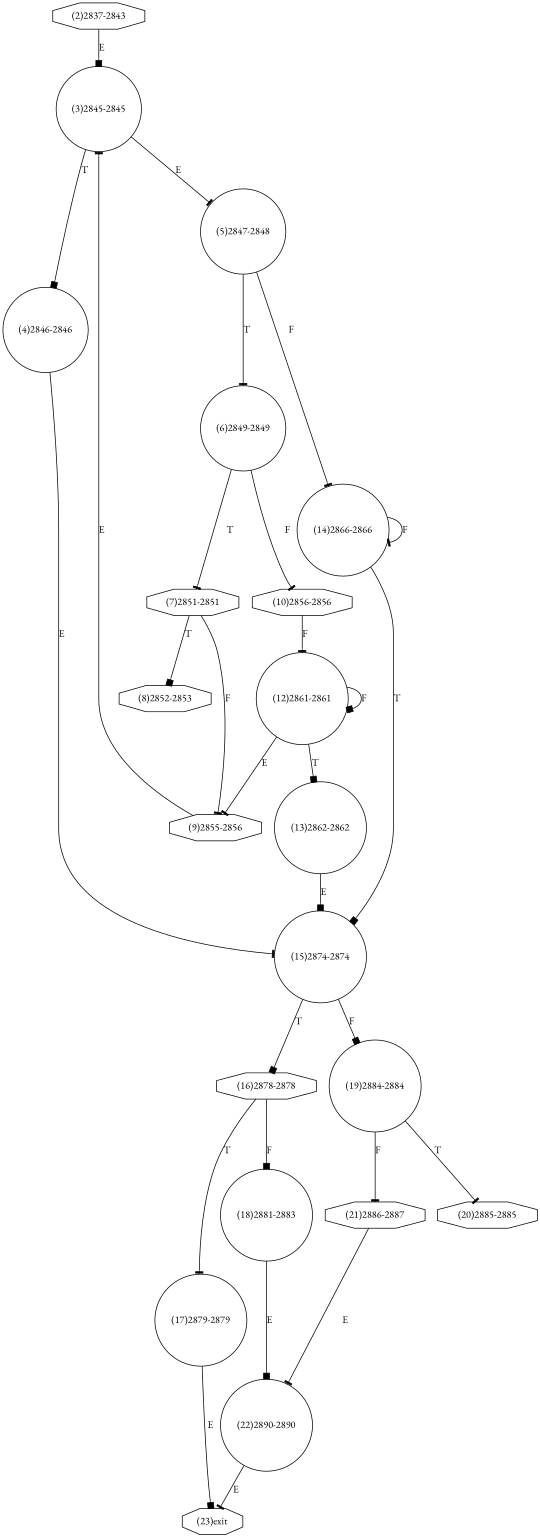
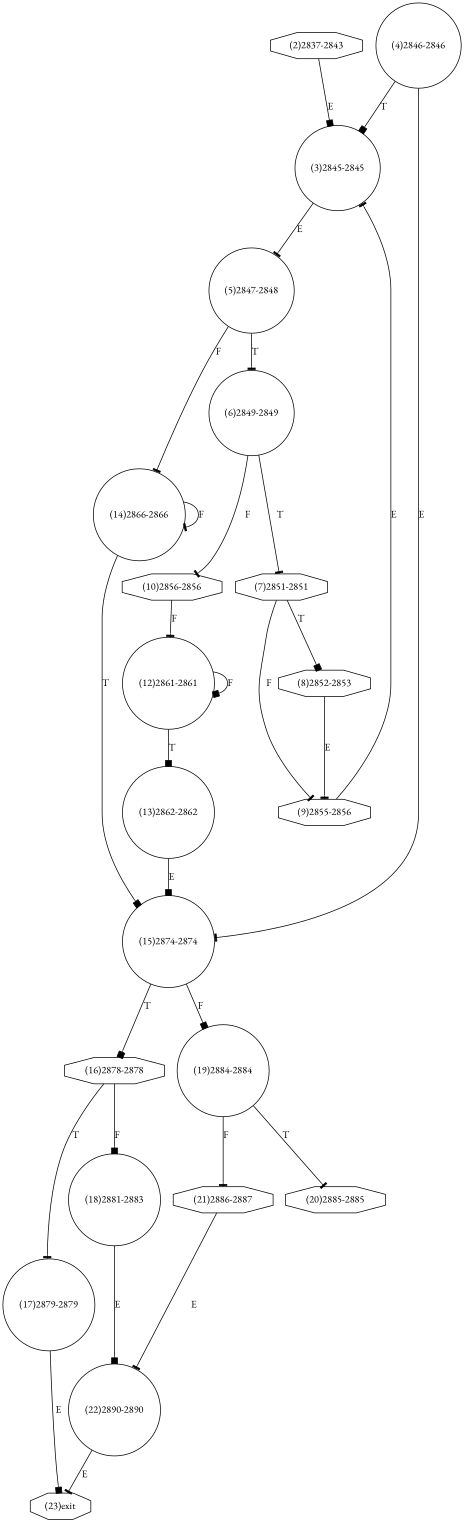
  digraph {
    fontname="EB Garamond"
    node [fontname="EB Garamond" shape=circle]
    edge [arrowhead=tee fontname="EB Garamond"]
    n1 [label="(2)2837-2843" shape=octagon]
    n2 [label="(3)2845-2845"]
    n3 [label="(4)2846-2846"]
    n4 [label="(5)2847-2848"]
    n5 [label="(15)2874-2874"]
    n6 [label="(6)2849-2849"]
    n7 [label="(14)2866-2866"]
    n8 [label="(16)2878-2878" shape=octagon]
    n9 [label="(19)2884-2884"]
    n10 [label="(7)2851-2851" shape=octagon]
    n11 [label="(10)2856-2856" shape=octagon]
    n12 [label="(8)2852-2853" shape=octagon]
    n13 [label="(9)2855-2856" shape=octagon]
    n14 [label="(12)2861-2861"]
    n15 [label="(13)2862-2862"]
    n16 [label="(17)2879-2879"]
    n17 [label="(18)2881-2883"]
    n18 [label="(21)2886-2887" shape=octagon]
    n19 [label="(20)2885-2885" shape=octagon]
    n20 [label="(23)exit" shape=octagon]
    n21 [label="(22)2890-2890"]
    n1 -> n2 [arrowhead=box label=E]
-   n2 -> n3 [arrowhead=box label=T]
+   n3 -> n2 [arrowhead=box label=T]
    n2 -> n4 [label=E]
    n3 -> n5 [label=E]
    n4 -> n6 [label=T]
    n4 -> n7 [label=F]
    n5 -> n8 [arrowhead=box label=T]
    n5 -> n9 [arrowhead=box label=F]
    n6 -> n10 [label=T]
    n6 -> n11 [label=F]
    n7 -> n5 [arrowhead=box label=T]
    n7 -> n7 [label=F]
    n8 -> n16 [label=T]
    n8 -> n17 [arrowhead=box label=F]
    n9 -> n18 [label=F]
    n9 -> n19 [label=T]
    n10 -> n12 [arrowhead=box label=T]
    n10 -> n13 [label=F]
    n11 -> n14 [label=F]
-   n14 -> n13 [label=E]
+   n12 -> n13 [label=E]
    n13 -> n2 [label=E]
    n14 -> n14 [arrowhead=box label=F]
    n14 -> n15 [arrowhead=box label=T]
    n15 -> n5 [arrowhead=box label=E]
    n16 -> n20 [arrowhead=box label=E]
    n17 -> n21 [arrowhead=box label=E]
    n18 -> n21 [label=E]
    n21 -> n20 [label=E]
  }
